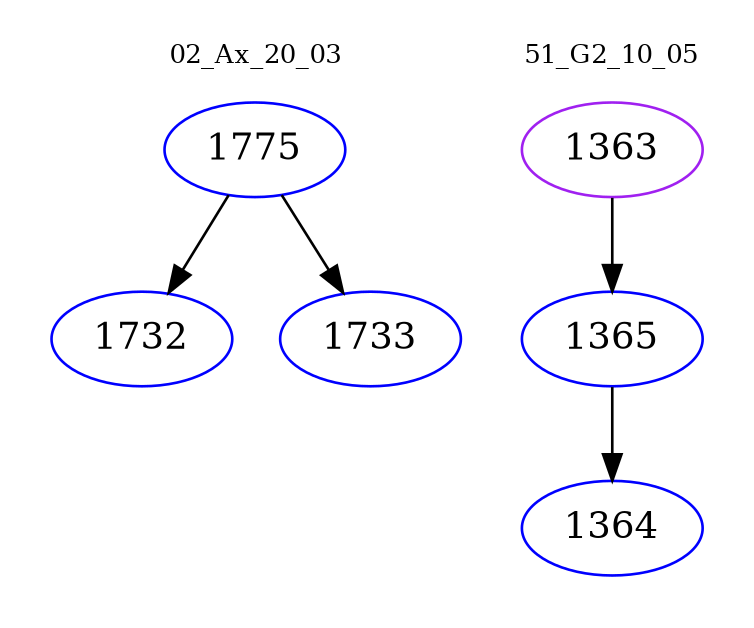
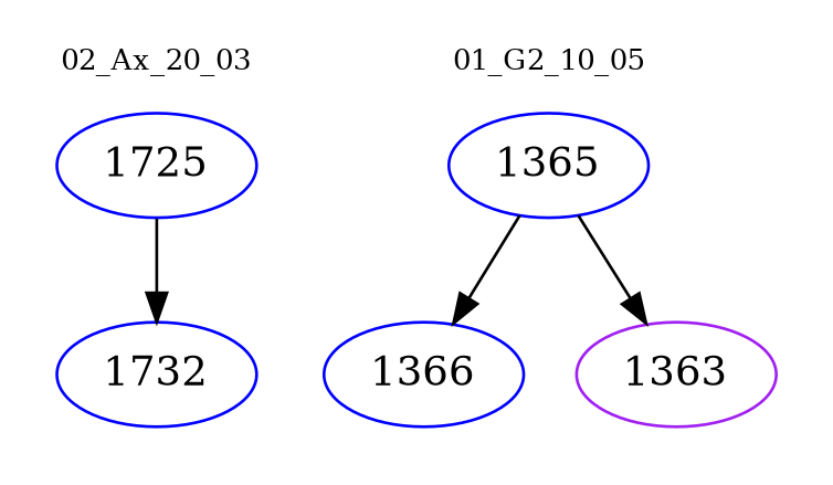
  digraph {
    node [color=blue]
    edge [color=black]
-   n1 [label=1775]
+   n1 [label=1725]
    n2 [label=1732]
-   n3 [label=1733]
    n4 [label=1365]
-   n5 [label=1364]
+   n5 [label=1366]
    n6 [color=purple label=1363]
    subgraph cluster_1 {
      color=white
      fontsize=10
      label="02_Ax_20_03"
      n1
      n2
-     n3
    }
    subgraph cluster_2 {
      color=white
      fontsize=10
-     label="51_G2_10_05"
+     label="01_G2_10_05"
      n4
      n5
      n6
    }
    n1 -> n2
-   n1 -> n3
    n4 -> n5
-   n6 -> n4
+   n4 -> n6
  }
